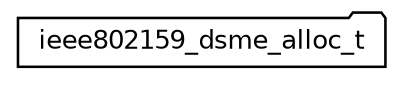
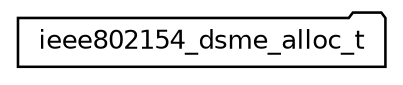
  digraph {
    rankdir=LR
-   n1 [color=black fillcolor=white fontname=Helvetica fontsize=10 height=0.2 label=ieee802159_dsme_alloc_t shape=folder style=filled width=0.4]
+   n1 [color=black fillcolor=white fontname=Helvetica fontsize=10 height=0.2 label=ieee802154_dsme_alloc_t shape=folder style=filled width=0.4]
  }
